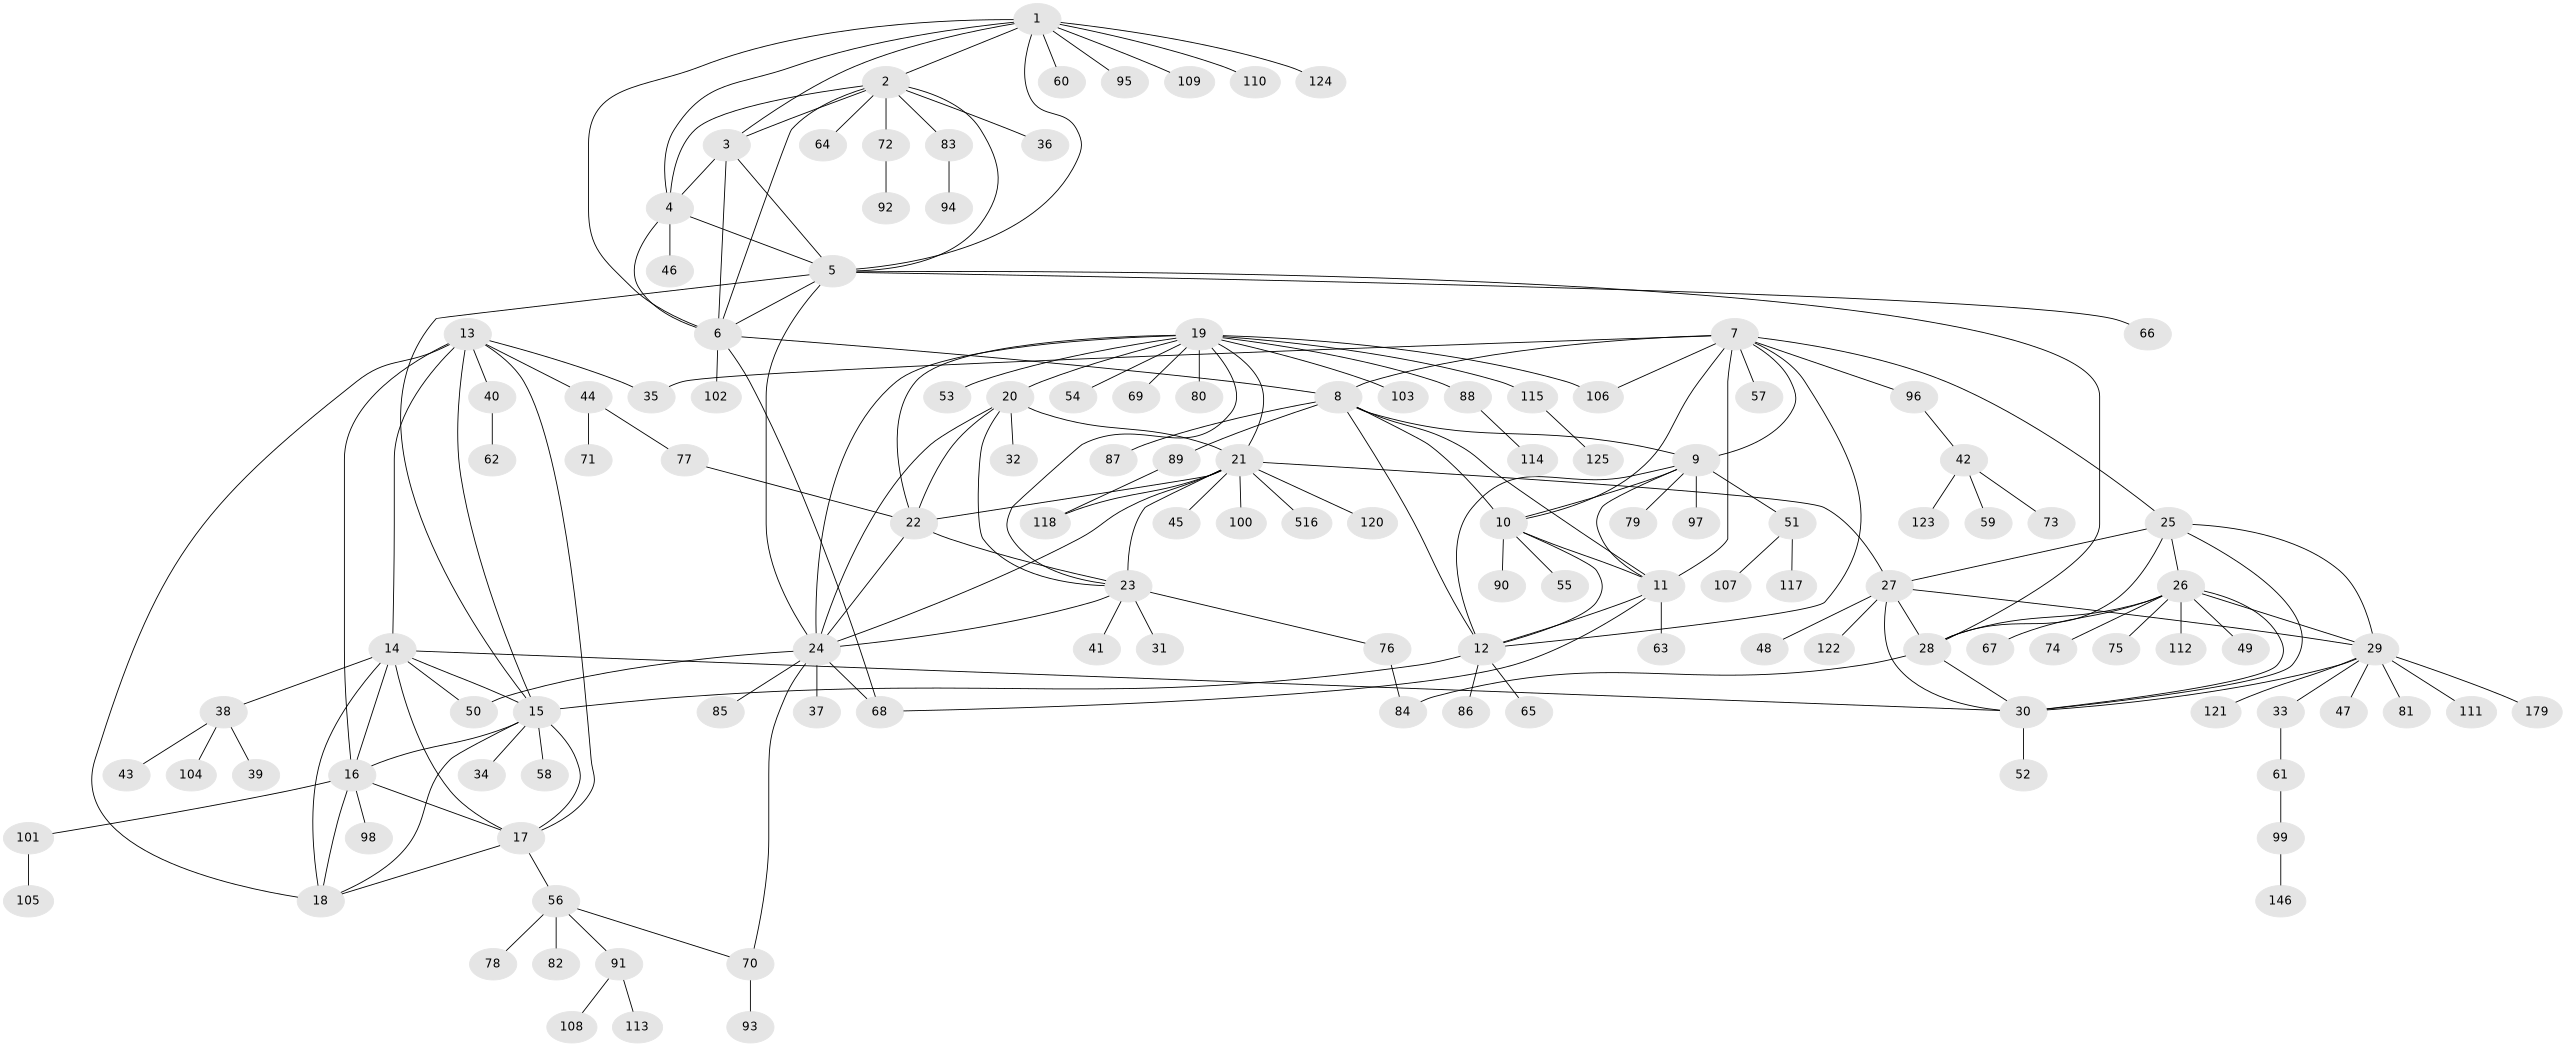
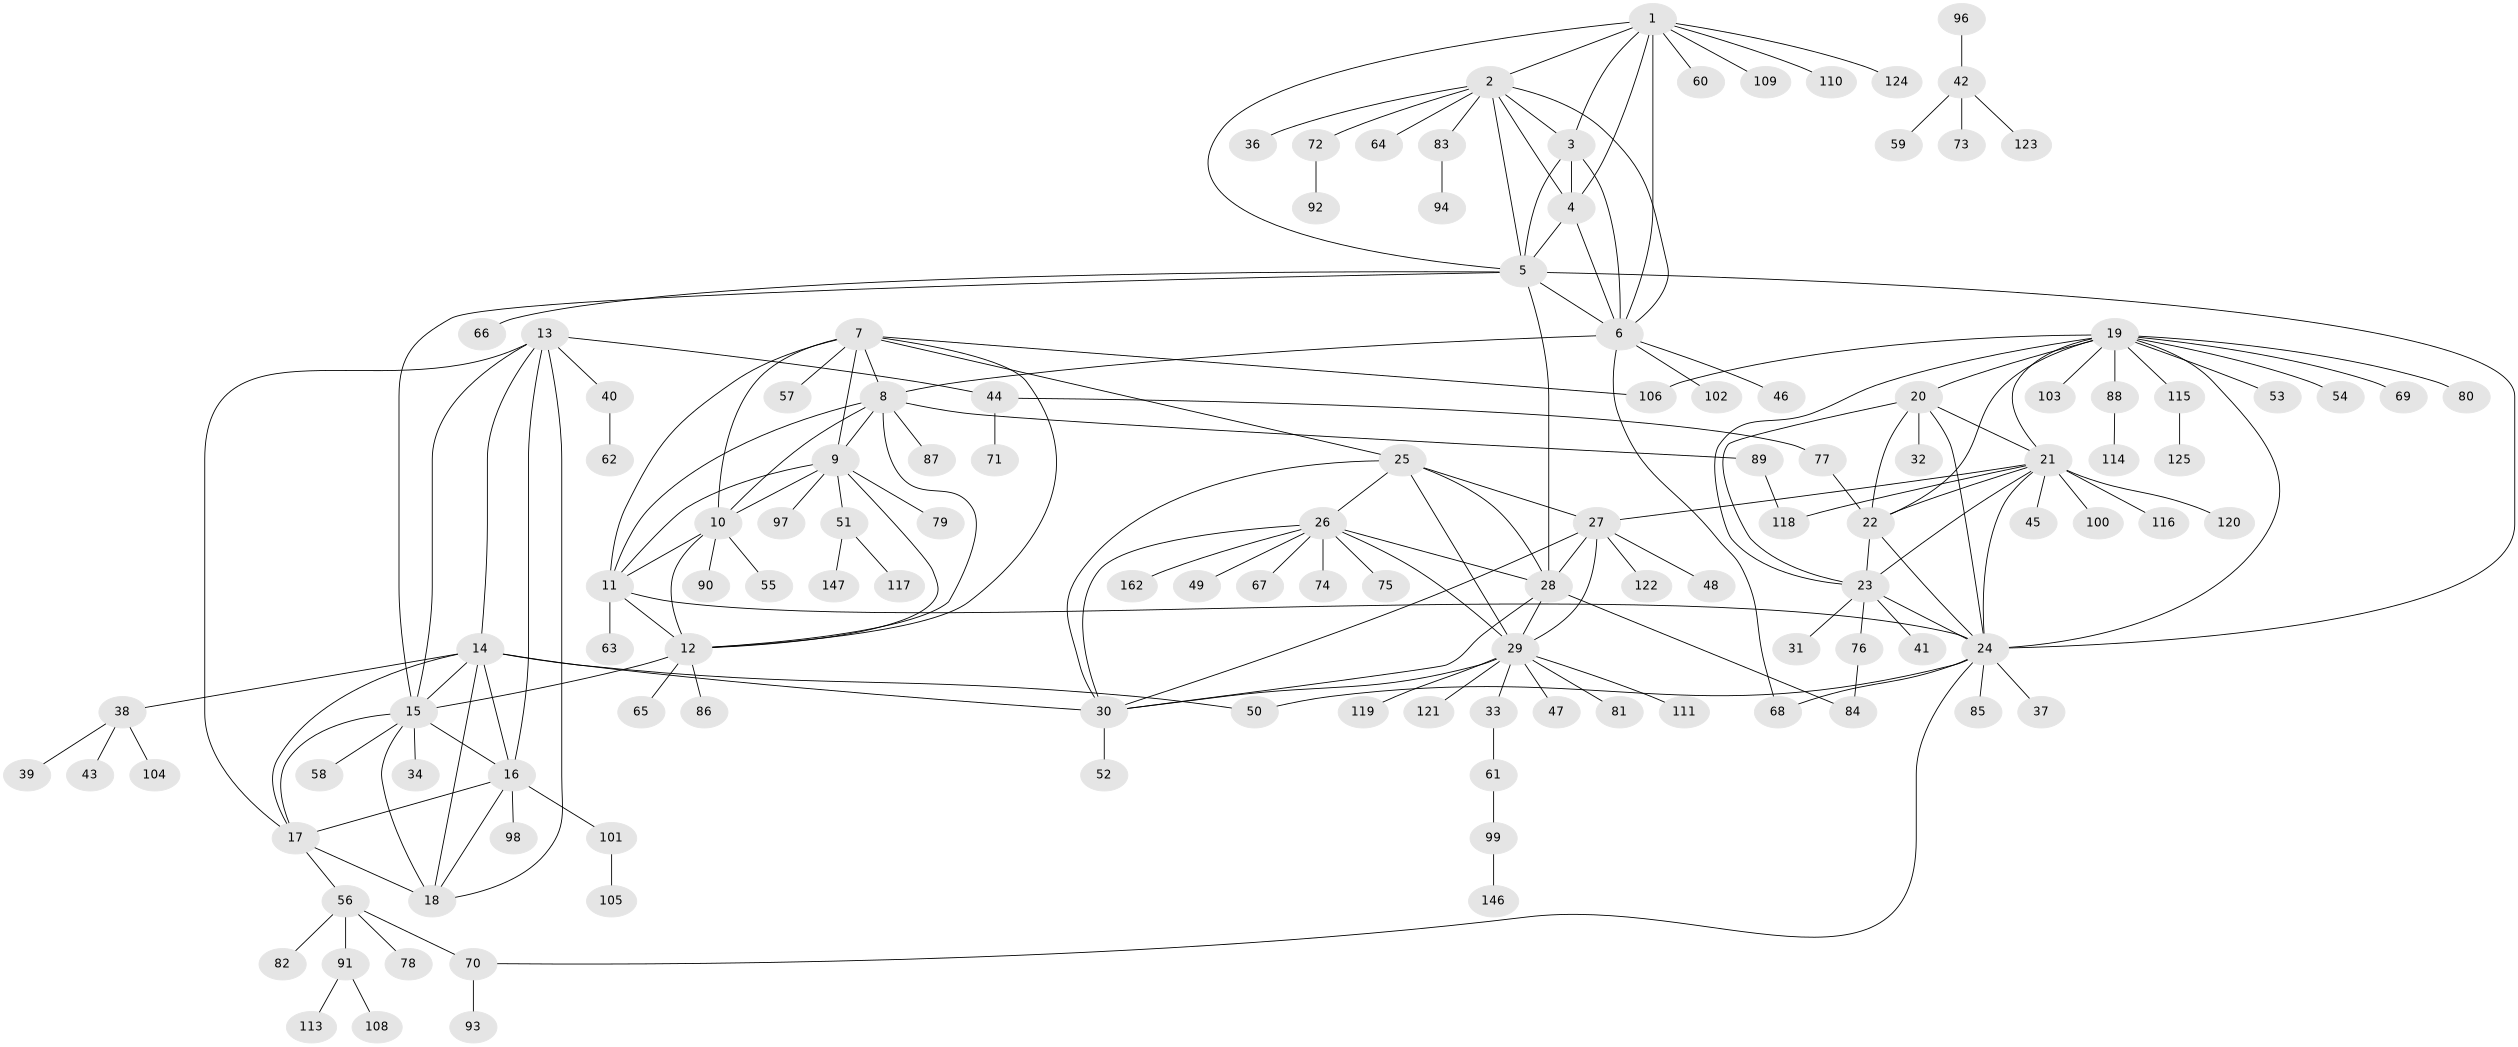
  graph {
    fontname="DejaVu Sans"
    node [color=gray90 fontname="DejaVu Sans" style=filled]
    edge [fontname="DejaVu Sans"]
    1
    2
    3
    4
    5
    6
    60
-   95
    109
    110
    124
    36
    64
    72
    83
    46
    15
    24
    28
    66
    8
    68
    102
    92
    94
    16
    17
    18
    34
    58
    50
    37
    70
    85
    30
    29
    84
    9
    10
    11
    12
    87
    89
    7
    25
-   35
    57
    96
    106
    51
    79
    97
    55
    90
    63
    65
    86
    27
    26
    42
    59
    73
    123
    118
-   107
+   107 [label=147]
    117
    13
    14
    40
    44
    38
    98
    101
    56
    22
    23
    62
    71
    77
    52
    39
    43
    104
    105
    78
    82
    91
    19
    20
    21
    53
    54
    69
    80
    88
    103
    115
    32
    45
    100
-   116 [label=516]
+   116
    120
    31
    41
    76
    114
    125
    48
    122
    93
    49
    67
    74
    75
-   112
+   112 [label=162]
    33
    47
    81
    111
-   119 [label=179]
+   119
    121
    61
    99
    108
    113
    n126 [label=146]
    1 -- 2
    1 -- 3
    1 -- 4
    1 -- 5
    1 -- 6
    1 -- 60
-   1 -- 95
    1 -- 109
    1 -- 110
    1 -- 124
    2 -- 3
    2 -- 4
    2 -- 5
    2 -- 6
    2 -- 36
    2 -- 64
    2 -- 72
    2 -- 83
    3 -- 4
    3 -- 5
    3 -- 6
    4 -- 5
    4 -- 6
-   4 -- 46
+   6 -- 46
    5 -- 6
    5 -- 15
    5 -- 24
    5 -- 28
    5 -- 66
    6 -- 8
    6 -- 68
    6 -- 102
    72 -- 92
    83 -- 94
    15 -- 16
    15 -- 17
    15 -- 18
    15 -- 34
    15 -- 58
    24 -- 68
    24 -- 50
    24 -- 37
    24 -- 70
    24 -- 85
    28 -- 30
+   28 -- 29
    28 -- 84
    8 -- 9
    8 -- 10
    8 -- 11
    8 -- 12
    8 -- 87
    8 -- 89
    16 -- 17
    16 -- 18
    16 -- 98
    16 -- 101
    17 -- 18
    17 -- 56
    70 -- 93
    30 -- 52
    29 -- 30
    29 -- 33
    29 -- 47
    29 -- 81
    29 -- 111
    29 -- 119
    29 -- 121
    9 -- 10
    9 -- 11
    9 -- 12
    9 -- 51
    9 -- 79
    9 -- 97
    10 -- 11
    10 -- 12
    10 -- 55
    10 -- 90
-   11 -- 68
+   11 -- 24
    11 -- 12
    11 -- 63
    12 -- 15
    12 -- 65
    12 -- 86
    89 -- 118
    7 -- 8
    7 -- 9
    7 -- 10
    7 -- 11
    7 -- 12
    7 -- 25
-   7 -- 35
    7 -- 57
-   7 -- 96
    7 -- 106
    25 -- 28
    25 -- 30
    25 -- 29
    25 -- 27
    25 -- 26
    96 -- 42
    51 -- 107
    51 -- 117
    27 -- 28
    27 -- 30
    27 -- 29
    27 -- 48
    27 -- 122
    26 -- 28
    26 -- 30
    26 -- 29
    26 -- 49
    26 -- 67
    26 -- 74
    26 -- 75
    26 -- 112
    42 -- 59
    42 -- 73
    42 -- 123
    13 -- 15
    13 -- 16
    13 -- 17
    13 -- 18
-   13 -- 35
    13 -- 14
    13 -- 40
    13 -- 44
    14 -- 15
    14 -- 16
    14 -- 17
    14 -- 18
    14 -- 50
    14 -- 30
    14 -- 38
    40 -- 62
    44 -- 71
    44 -- 77
    38 -- 39
    38 -- 43
    38 -- 104
    101 -- 105
    56 -- 70
    56 -- 78
    56 -- 82
    56 -- 91
    22 -- 24
    22 -- 23
    23 -- 24
    23 -- 31
    23 -- 41
    23 -- 76
    77 -- 22
    91 -- 108
    91 -- 113
    19 -- 24
    19 -- 106
    19 -- 22
    19 -- 23
    19 -- 20
    19 -- 21
    19 -- 53
    19 -- 54
    19 -- 69
    19 -- 80
    19 -- 88
    19 -- 103
    19 -- 115
    20 -- 24
    20 -- 22
    20 -- 23
    20 -- 21
    20 -- 32
    21 -- 24
    21 -- 27
    21 -- 118
    21 -- 22
    21 -- 23
    21 -- 45
    21 -- 100
    21 -- 116
    21 -- 120
    88 -- 114
    115 -- 125
    76 -- 84
    33 -- 61
    61 -- 99
    99 -- n126
  }
